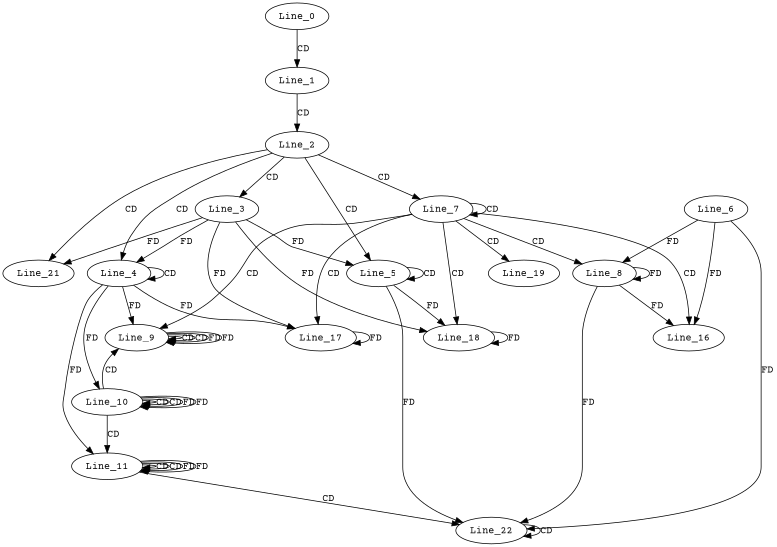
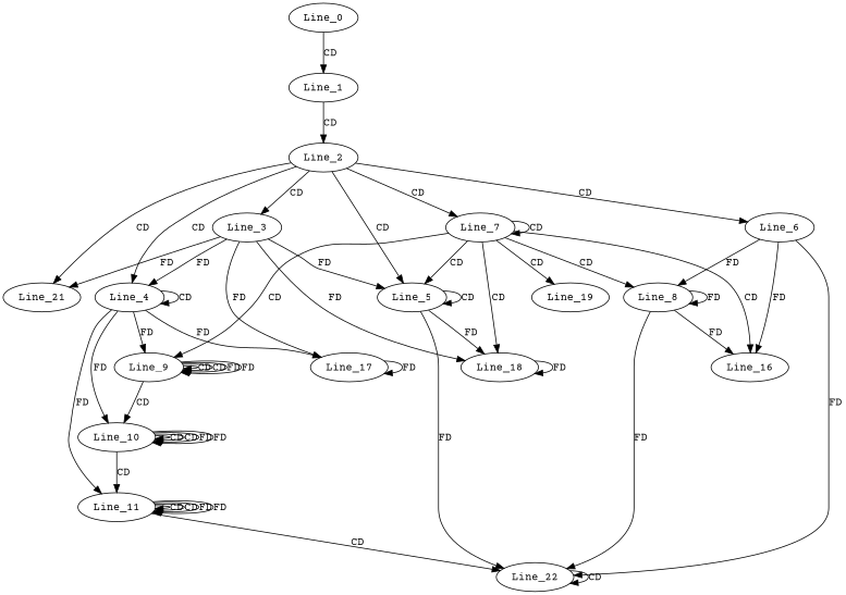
  digraph {
    fontname="Courier Prime"
    node [fontname="Courier Prime"]
    edge [fontname="Courier Prime"]
    Line_0
    Line_1
    Line_2
    Line_3
    Line_4
    Line_5
    Line_6
    Line_7
    Line_21
    Line_17
    Line_18
    Line_9
    Line_10
    Line_11
    n15 [label=Line_22]
    Line_8
    Line_16
    Line_19
    Line_0 -> Line_1 [label=CD]
    Line_1 -> Line_2 [label=CD]
    Line_2 -> Line_3 [label=CD]
    Line_2 -> Line_4 [label=CD]
    Line_2 -> Line_5 [label=CD]
+   Line_2 -> Line_6 [label=CD]
    Line_2 -> Line_7 [label=CD]
    Line_2 -> Line_21 [label=CD]
    Line_3 -> Line_4 [label=FD]
    Line_3 -> Line_5 [label=FD]
    Line_3 -> Line_21 [label=FD]
    Line_3 -> Line_17 [label=FD]
    Line_3 -> Line_18 [label=FD]
    Line_4 -> Line_4 [label=CD]
    Line_4 -> Line_17 [label=FD]
    Line_4 -> Line_9 [label=FD]
    Line_4 -> Line_10 [label=FD]
    Line_4 -> Line_11 [label=FD]
    Line_5 -> Line_5 [label=CD]
    Line_5 -> Line_18 [label=FD]
    Line_5 -> n15 [label=FD]
    Line_6 -> n15 [label=FD]
    Line_6 -> Line_8 [label=FD]
    Line_6 -> Line_16 [label=FD]
    Line_7 -> Line_7 [label=CD]
-   Line_7 -> Line_17 [label=CD]
+   Line_7 -> Line_5 [label=CD]
    Line_7 -> Line_18 [label=CD]
    Line_7 -> Line_9 [label=CD]
    Line_7 -> Line_8 [label=CD]
    Line_7 -> Line_16 [label=CD]
    Line_7 -> Line_19 [label=CD]
    Line_17 -> Line_17 [label=FD]
    Line_18 -> Line_18 [label=FD]
    Line_9 -> Line_9 [label=CD]
    Line_9 -> Line_9 [label=CD]
    Line_9 -> Line_9 [label=FD]
    Line_9 -> Line_9 [label=FD]
-   Line_10 -> Line_9 [label=CD]
+   Line_9 -> Line_10 [label=CD]
    Line_10 -> Line_10 [label=CD]
    Line_10 -> Line_10 [label=CD]
    Line_10 -> Line_10 [label=FD]
    Line_10 -> Line_10 [label=FD]
    Line_10 -> Line_11 [label=CD]
    Line_11 -> Line_11 [label=CD]
    Line_11 -> Line_11 [label=CD]
    Line_11 -> Line_11 [label=FD]
    Line_11 -> Line_11 [label=FD]
    Line_11 -> n15 [label=CD]
    n15 -> n15 [label=CD]
    Line_8 -> n15 [label=FD]
    Line_8 -> Line_8 [label=FD]
    Line_8 -> Line_16 [label=FD]
  }
